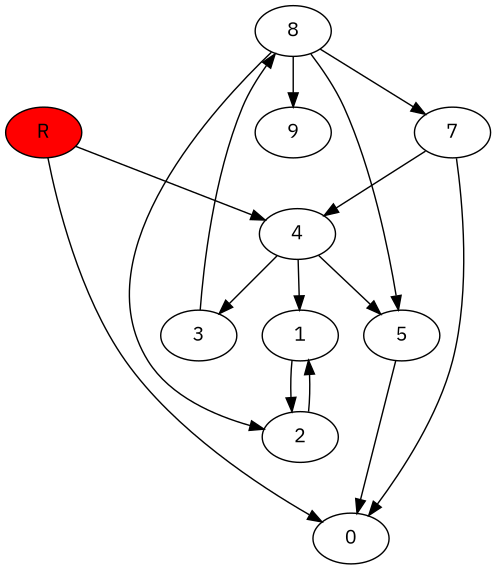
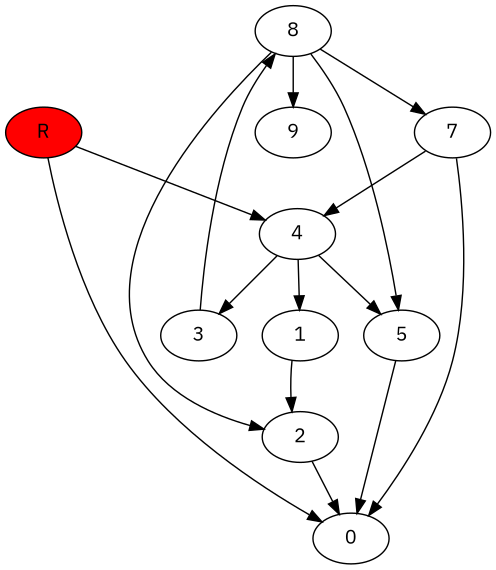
  digraph {
    fontname="IBM Plex Sans"
    node [fontname="IBM Plex Sans"]
    edge [fontname="IBM Plex Sans"]
    1
    2
    3
    8
    5
    7
    9
    4
    n9 [label=0]
    R [fillcolor="#ff0000" style=filled]
    1 -> 2
-   2 -> 1
+   2 -> n9
    3 -> 8
    8 -> 2
    8 -> 5
    8 -> 7
    8 -> 9
    5 -> n9
    7 -> 4
    7 -> n9
    4 -> 1
    4 -> 3
    4 -> 5
    R -> 4
    R -> n9
  }
